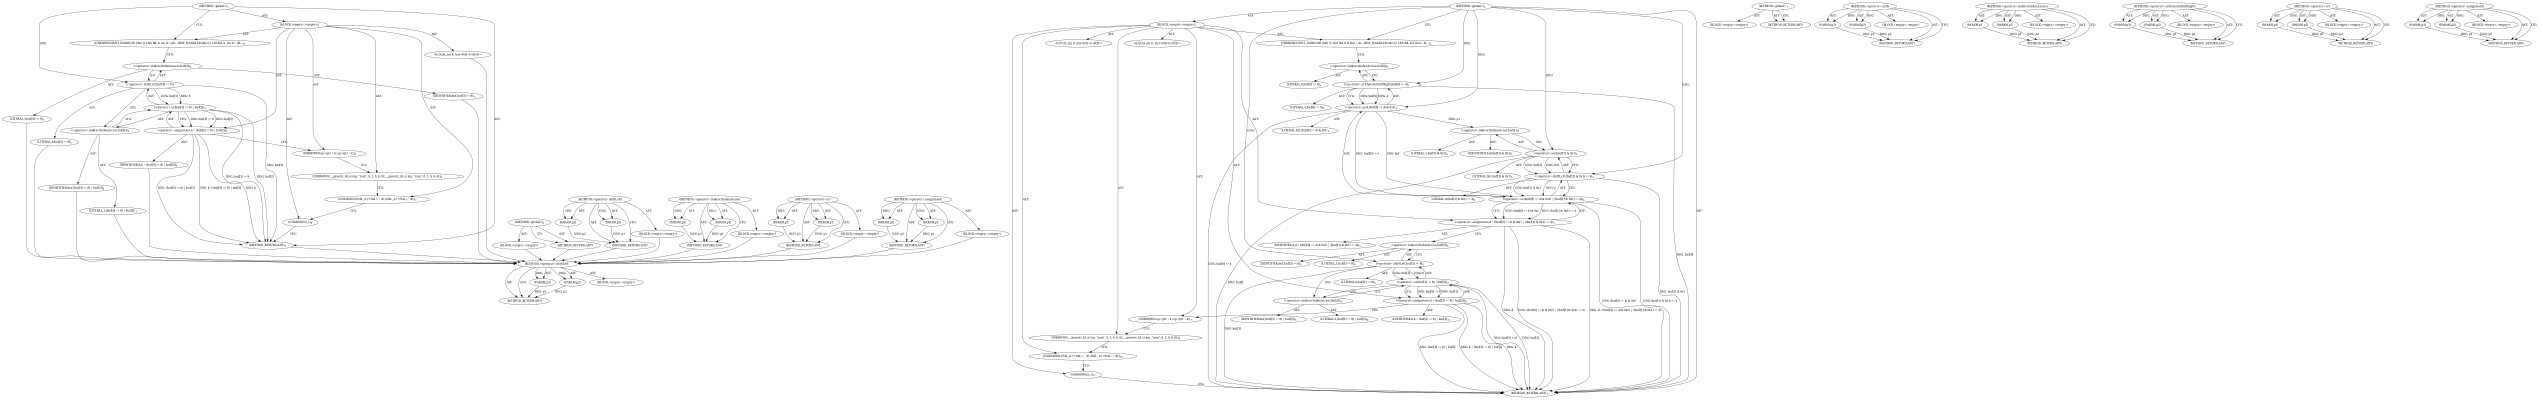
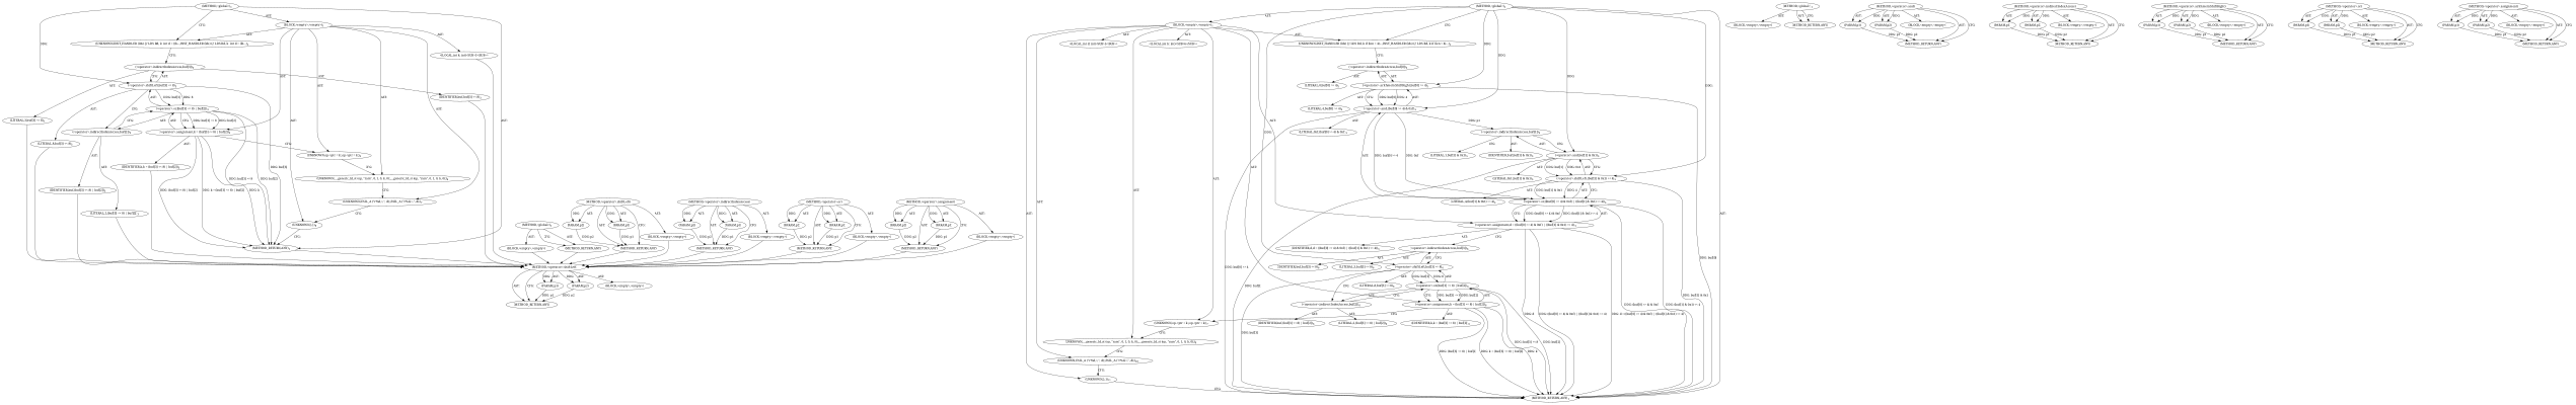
  digraph {
    fontname="Noto Serif"
    node [fontname="Noto Serif"]
    edge [fontname="Noto Serif"]
    n1 [label=<(METHOD,&lt;global&gt;)<SUB>1</SUB>>]
    n2 [label=<(BLOCK,&lt;empty&gt;,&lt;empty&gt;)<SUB>1</SUB>>]
    n3 [label=<(UNKNOWN,INST_HANDLER (lds) {	// LDS Rd, k  	int d = ((b...,INST_HANDLER (lds) {	// LDS Rd, k  	int d = ((b...)<SUB>1</SUB>>]
    n4 [label=<(&lt;operator&gt;.shiftLeft,buf[3] &lt;&lt; 8)<SUB>3</SUB>>]
    n5 [label=<(METHOD_RETURN,ANY)<SUB>1</SUB>>]
    n6 [label="<(LOCAL,int k: int)<SUB>3</SUB>>"]
    n7 [label=<(&lt;operator&gt;.assignment,k = (buf[3] &lt;&lt; 8) | buf[2])<SUB>3</SUB>>]
    n8 [label=<(UNKNOWN,op-&gt;ptr = k;,op-&gt;ptr = k;)<SUB>4</SUB>>]
    n9 [label=<(UNKNOWN,__generic_ld_st (op, &quot;ram&quot;, 0, 1, 0, k, 0);,__generic_ld_st (op, &quot;ram&quot;, 0, 1, 0, k, 0);)<SUB>6</SUB>>]
    n10 [label=<(UNKNOWN,ESIL_A (&quot;r%d,=,&quot;, d);,ESIL_A (&quot;r%d,=,&quot;, d);)<SUB>7</SUB>>]
    n11 [label=<(UNKNOWN,},})<SUB>8</SUB>>]
    n12 [label=<(&lt;operator&gt;.indirectIndexAccess,buf[3])<SUB>3</SUB>>]
    n13 [label=<(&lt;operator&gt;.or,(buf[3] &lt;&lt; 8) | buf[2])<SUB>3</SUB>>]
    n14 [label=<(&lt;operator&gt;.indirectIndexAccess,buf[2])<SUB>3</SUB>>]
    n15 [label=<(LITERAL,8,buf[3] &lt;&lt; 8)<SUB>3</SUB>>]
    n16 [label=<(METHOD,&lt;operator&gt;.shiftLeft)>]
    n17 [label=<(IDENTIFIER,k,k = (buf[3] &lt;&lt; 8) | buf[2])<SUB>3</SUB>>]
    n18 [label=<(IDENTIFIER,buf,buf[3] &lt;&lt; 8)<SUB>3</SUB>>]
    n19 [label=<(LITERAL,3,buf[3] &lt;&lt; 8)<SUB>3</SUB>>]
    n20 [label=<(PARAM,p1)>]
    n21 [label=<(PARAM,p2)>]
    n22 [label=<(BLOCK,&lt;empty&gt;,&lt;empty&gt;)>]
    n23 [label=<(METHOD_RETURN,ANY)>]
    n24 [label=<(IDENTIFIER,buf,(buf[3] &lt;&lt; 8) | buf[2])<SUB>3</SUB>>]
    n25 [label=<(LITERAL,2,(buf[3] &lt;&lt; 8) | buf[2])<SUB>3</SUB>>]
    n26 [label=<(METHOD,&lt;global&gt;)<SUB>1</SUB>>]
    n27 [label=<(BLOCK,&lt;empty&gt;,&lt;empty&gt;)>]
    n28 [label=<(METHOD_RETURN,ANY)>]
    n29 [label=<(METHOD,&lt;operator&gt;.shiftLeft)>]
    n30 [label=<(PARAM,p1)>]
    n31 [label=<(PARAM,p2)>]
    n32 [label=<(BLOCK,&lt;empty&gt;,&lt;empty&gt;)>]
    n33 [label=<(METHOD_RETURN,ANY)>]
    n34 [label=<(METHOD,&lt;operator&gt;.indirectIndexAccess)>]
    n35 [label=<(PARAM,p1)>]
    n36 [label=<(PARAM,p2)>]
    n37 [label=<(BLOCK,&lt;empty&gt;,&lt;empty&gt;)>]
    n38 [label=<(METHOD_RETURN,ANY)>]
    n39 [label=<(METHOD,&lt;operator&gt;.or)>]
    n40 [label=<(PARAM,p1)>]
    n41 [label=<(PARAM,p2)>]
    n42 [label=<(BLOCK,&lt;empty&gt;,&lt;empty&gt;)>]
    n43 [label=<(METHOD_RETURN,ANY)>]
    n44 [label=<(METHOD,&lt;operator&gt;.assignment)>]
    n45 [label=<(PARAM,p1)>]
    n46 [label=<(PARAM,p2)>]
    n47 [label=<(BLOCK,&lt;empty&gt;,&lt;empty&gt;)>]
    n48 [label=<(METHOD_RETURN,ANY)>]
    n49 [label=<(METHOD,&lt;global&gt;)<SUB>1</SUB>>]
    n50 [label=<(BLOCK,&lt;empty&gt;,&lt;empty&gt;)<SUB>1</SUB>>]
    n51 [label=<(UNKNOWN,INST_HANDLER (lds) {	// LDS Rd, k 	if (len &lt; 4)...,INST_HANDLER (lds) {	// LDS Rd, k 	if (len &lt; 4)...)<SUB>1</SUB>>]
    n52 [label=<(&lt;operator&gt;.and,(buf[0] &gt;&gt; 4) &amp; 0xf)<SUB>5</SUB>>]
    n53 [label=<(&lt;operator&gt;.arithmeticShiftRight,buf[0] &gt;&gt; 4)<SUB>5</SUB>>]
    n54 [label=<(&lt;operator&gt;.shiftLeft,(buf[1] &amp; 0x1) &lt;&lt; 4)<SUB>5</SUB>>]
    n55 [label=<(&lt;operator&gt;.and,buf[1] &amp; 0x1)<SUB>5</SUB>>]
    n56 [label=<(&lt;operator&gt;.shiftLeft,buf[3] &lt;&lt; 8)<SUB>6</SUB>>]
    n57 [label=<(METHOD_RETURN,ANY)<SUB>1</SUB>>]
    n58 [label="<(LOCAL,int d: int)<SUB>5</SUB>>"]
    n59 [label=<(&lt;operator&gt;.assignment,d = ((buf[0] &gt;&gt; 4) &amp; 0xf) | ((buf[1] &amp; 0x1) &lt;&lt; 4))<SUB>5</SUB>>]
    n60 [label="<(LOCAL,int k: int)<SUB>6</SUB>>"]
    n61 [label=<(&lt;operator&gt;.assignment,k = (buf[3] &lt;&lt; 8) | buf[2])<SUB>6</SUB>>]
    n62 [label=<(UNKNOWN,op-&gt;ptr = k;,op-&gt;ptr = k;)<SUB>7</SUB>>]
    n63 [label=<(UNKNOWN,__generic_ld_st (op, &quot;ram&quot;, 0, 1, 0, k, 0);,__generic_ld_st (op, &quot;ram&quot;, 0, 1, 0, k, 0);)<SUB>9</SUB>>]
    n64 [label=<(UNKNOWN,ESIL_A (&quot;r%d,=,&quot;, d);,ESIL_A (&quot;r%d,=,&quot;, d);)<SUB>10</SUB>>]
    n65 [label=<(UNKNOWN,},})<SUB>11</SUB>>]
    n66 [label=<(&lt;operator&gt;.indirectIndexAccess,buf[0])<SUB>5</SUB>>]
    n67 [label=<(&lt;operator&gt;.or,((buf[0] &gt;&gt; 4) &amp; 0xf) | ((buf[1] &amp; 0x1) &lt;&lt; 4))<SUB>5</SUB>>]
    n68 [label=<(LITERAL,0xf,(buf[0] &gt;&gt; 4) &amp; 0xf)<SUB>5</SUB>>]
    n69 [label=<(&lt;operator&gt;.indirectIndexAccess,buf[1])<SUB>5</SUB>>]
    n70 [label=<(LITERAL,4,buf[0] &gt;&gt; 4)<SUB>5</SUB>>]
    n71 [label=<(LITERAL,4,(buf[1] &amp; 0x1) &lt;&lt; 4)<SUB>5</SUB>>]
    n72 [label=<(LITERAL,0x1,buf[1] &amp; 0x1)<SUB>5</SUB>>]
    n73 [label=<(&lt;operator&gt;.indirectIndexAccess,buf[3])<SUB>6</SUB>>]
    n74 [label=<(&lt;operator&gt;.or,(buf[3] &lt;&lt; 8) | buf[2])<SUB>6</SUB>>]
    n75 [label=<(&lt;operator&gt;.indirectIndexAccess,buf[2])<SUB>6</SUB>>]
    n76 [label=<(LITERAL,8,buf[3] &lt;&lt; 8)<SUB>6</SUB>>]
    n77 [label=<(IDENTIFIER,d,d = ((buf[0] &gt;&gt; 4) &amp; 0xf) | ((buf[1] &amp; 0x1) &lt;&lt; 4))<SUB>5</SUB>>]
    n78 [label=<(IDENTIFIER,k,k = (buf[3] &lt;&lt; 8) | buf[2])<SUB>6</SUB>>]
    n79 [label=<(LITERAL,0,buf[0] &gt;&gt; 4)<SUB>5</SUB>>]
    n80 [label=<(IDENTIFIER,buf,buf[3] &lt;&lt; 8)<SUB>6</SUB>>]
    n81 [label=<(LITERAL,3,buf[3] &lt;&lt; 8)<SUB>6</SUB>>]
    n82 [label=<(IDENTIFIER,buf,buf[1] &amp; 0x1)<SUB>5</SUB>>]
    n83 [label=<(LITERAL,1,buf[1] &amp; 0x1)<SUB>5</SUB>>]
    n84 [label=<(IDENTIFIER,buf,(buf[3] &lt;&lt; 8) | buf[2])<SUB>6</SUB>>]
    n85 [label=<(LITERAL,2,(buf[3] &lt;&lt; 8) | buf[2])<SUB>6</SUB>>]
    n86 [label=<(METHOD,&lt;global&gt;)<SUB>1</SUB>>]
    n87 [label=<(BLOCK,&lt;empty&gt;,&lt;empty&gt;)>]
    n88 [label=<(METHOD_RETURN,ANY)>]
    n89 [label=<(METHOD,&lt;operator&gt;.and)>]
    n90 [label=<(PARAM,p1)>]
    n91 [label=<(PARAM,p2)>]
    n92 [label=<(BLOCK,&lt;empty&gt;,&lt;empty&gt;)>]
    n93 [label=<(METHOD_RETURN,ANY)>]
    n94 [label=<(METHOD,&lt;operator&gt;.indirectIndexAccess)>]
    n95 [label=<(PARAM,p1)>]
    n96 [label=<(PARAM,p2)>]
    n97 [label=<(BLOCK,&lt;empty&gt;,&lt;empty&gt;)>]
    n98 [label=<(METHOD_RETURN,ANY)>]
    n99 [label=<(METHOD,&lt;operator&gt;.arithmeticShiftRight)>]
    n100 [label=<(PARAM,p1)>]
    n101 [label=<(PARAM,p2)>]
    n102 [label=<(BLOCK,&lt;empty&gt;,&lt;empty&gt;)>]
    n103 [label=<(METHOD_RETURN,ANY)>]
    n104 [label=<(METHOD,&lt;operator&gt;.or)>]
    n105 [label=<(PARAM,p1)>]
    n106 [label=<(PARAM,p2)>]
    n107 [label=<(BLOCK,&lt;empty&gt;,&lt;empty&gt;)>]
    n108 [label=<(METHOD_RETURN,ANY)>]
    n109 [label=<(METHOD,&lt;operator&gt;.assignment)>]
    n110 [label=<(PARAM,p1)>]
    n111 [label=<(PARAM,p2)>]
    n112 [label=<(BLOCK,&lt;empty&gt;,&lt;empty&gt;)>]
    n113 [label=<(METHOD_RETURN,ANY)>]
    n1 -> n2 [label="AST: "]
    n1 -> n3 [label="CFG: "]
    n1 -> n4 [label="DDG: "]
    n1 -> n5 [label="AST: "]
    n2 -> n3 [label="AST: "]
    n2 -> n6 [label="AST: "]
    n2 -> n7 [label="AST: "]
    n2 -> n8 [label="AST: "]
    n2 -> n9 [label="AST: "]
    n2 -> n10 [label="AST: "]
    n2 -> n11 [label="AST: "]
    n3 -> n12 [label="CFG: "]
    n4 -> n5 [label="DDG: buf[3]"]
    n4 -> n12 [label="AST: "]
    n4 -> n13 [label="DDG: buf[3]"]
    n4 -> n13 [label="DDG: 8"]
    n4 -> n14 [label="CFG: "]
    n4 -> n15 [label="AST: "]
    n5 -> n16
    n6 -> n16
    n7 -> n5 [label="DDG: k"]
    n7 -> n5 [label="DDG: (buf[3] &lt;&lt; 8) | buf[2]"]
    n7 -> n5 [label="DDG: k = (buf[3] &lt;&lt; 8) | buf[2]"]
    n7 -> n8 [label="CFG: "]
    n7 -> n13 [label="AST: "]
    n7 -> n17 [label="AST: "]
    n8 -> n9 [label="CFG: "]
    n9 -> n10 [label="CFG: "]
    n10 -> n11 [label="CFG: "]
    n11 -> n5 [label="CFG: "]
    n12 -> n4 [label="CFG: "]
    n12 -> n18 [label="AST: "]
    n12 -> n19 [label="AST: "]
    n13 -> n4 [label="AST: "]
    n13 -> n5 [label="DDG: buf[3] &lt;&lt; 8"]
    n13 -> n5 [label="DDG: buf[2]"]
    n13 -> n7 [label="CFG: "]
    n13 -> n7 [label="DDG: buf[3] &lt;&lt; 8"]
    n13 -> n7 [label="DDG: buf[2]"]
    n13 -> n14 [label="AST: "]
    n14 -> n13 [label="CFG: "]
    n14 -> n24 [label="AST: "]
    n14 -> n25 [label="AST: "]
    n15 -> n16
    n16 -> n20 [label="AST: "]
    n16 -> n20 [label="DDG: "]
    n16 -> n21 [label="AST: "]
    n16 -> n21 [label="DDG: "]
    n16 -> n22 [label="AST: "]
    n16 -> n23 [label="AST: "]
    n16 -> n23 [label="CFG: "]
    n17 -> n16
    n18 -> n16
    n19 -> n16
    n20 -> n23 [label="DDG: p1"]
    n21 -> n23 [label="DDG: p2"]
    n24 -> n16
    n25 -> n16
    n26 -> n27 [label="AST: "]
    n26 -> n28 [label="AST: "]
    n26 -> n28 [label="CFG: "]
    n27 -> n16
    n28 -> n16
    n29 -> n30 [label="AST: "]
    n29 -> n30 [label="DDG: "]
    n29 -> n31 [label="AST: "]
    n29 -> n31 [label="DDG: "]
    n29 -> n32 [label="AST: "]
    n29 -> n33 [label="AST: "]
    n29 -> n33 [label="CFG: "]
    n30 -> n33 [label="DDG: p1"]
    n31 -> n33 [label="DDG: p2"]
    n32 -> n16
    n33 -> n16
    n34 -> n35 [label="AST: "]
    n34 -> n35 [label="DDG: "]
    n34 -> n36 [label="AST: "]
    n34 -> n36 [label="DDG: "]
    n34 -> n37 [label="AST: "]
    n34 -> n38 [label="AST: "]
    n34 -> n38 [label="CFG: "]
    n35 -> n38 [label="DDG: p1"]
    n36 -> n38 [label="DDG: p2"]
    n37 -> n16
    n38 -> n16
    n39 -> n40 [label="AST: "]
    n39 -> n40 [label="DDG: "]
    n39 -> n41 [label="AST: "]
    n39 -> n41 [label="DDG: "]
    n39 -> n42 [label="AST: "]
    n39 -> n43 [label="AST: "]
    n39 -> n43 [label="CFG: "]
    n40 -> n43 [label="DDG: p1"]
    n41 -> n43 [label="DDG: p2"]
    n42 -> n16
    n43 -> n16
    n44 -> n45 [label="AST: "]
    n44 -> n45 [label="DDG: "]
    n44 -> n46 [label="AST: "]
    n44 -> n46 [label="DDG: "]
    n44 -> n47 [label="AST: "]
    n44 -> n48 [label="AST: "]
    n44 -> n48 [label="CFG: "]
    n45 -> n48 [label="DDG: p1"]
    n46 -> n48 [label="DDG: p2"]
    n47 -> n16
    n48 -> n16
    n49 -> n50 [label="AST: "]
    n49 -> n51 [label="CFG: "]
    n49 -> n52 [label="DDG: "]
    n49 -> n53 [label="DDG: "]
    n49 -> n54 [label="DDG: "]
    n49 -> n55 [label="DDG: "]
    n49 -> n56 [label="DDG: "]
    n49 -> n57 [label="AST: "]
    n50 -> n51 [label="AST: "]
    n50 -> n58 [label="AST: "]
    n50 -> n59 [label="AST: "]
    n50 -> n60 [label="AST: "]
    n50 -> n61 [label="AST: "]
    n50 -> n62 [label="AST: "]
    n50 -> n63 [label="AST: "]
    n50 -> n64 [label="AST: "]
    n50 -> n65 [label="AST: "]
    n51 -> n66 [label="CFG: "]
    n52 -> n53 [label="AST: "]
    n52 -> n57 [label="DDG: buf[0] &gt;&gt; 4"]
    n52 -> n67 [label="DDG: buf[0] &gt;&gt; 4"]
    n52 -> n67 [label="DDG: 0xf"]
    n52 -> n68 [label="AST: "]
    n52 -> n69 [label="DDG: p1"]
    n53 -> n52 [label="CFG: "]
    n53 -> n52 [label="DDG: buf[0]"]
    n53 -> n52 [label="DDG: 4"]
    n53 -> n57 [label="DDG: buf[0]"]
    n53 -> n66 [label="AST: "]
    n53 -> n70 [label="AST: "]
    n54 -> n55 [label="AST: "]
    n54 -> n57 [label="DDG: buf[1] &amp; 0x1"]
    n54 -> n67 [label="CFG: "]
    n54 -> n67 [label="DDG: buf[1] &amp; 0x1"]
    n54 -> n67 [label="DDG: 4"]
    n54 -> n71 [label="AST: "]
    n55 -> n54 [label="CFG: "]
    n55 -> n54 [label="DDG: buf[1]"]
    n55 -> n54 [label="DDG: 0x1"]
    n55 -> n57 [label="DDG: buf[1]"]
    n55 -> n69 [label="AST: "]
    n55 -> n72 [label="AST: "]
    n56 -> n57 [label="DDG: buf[3]"]
    n56 -> n73 [label="AST: "]
    n56 -> n74 [label="DDG: buf[3]"]
    n56 -> n74 [label="DDG: 8"]
    n56 -> n75 [label="CFG: "]
    n56 -> n76 [label="AST: "]
    n59 -> n57 [label="DDG: d"]
    n59 -> n57 [label="DDG: ((buf[0] &gt;&gt; 4) &amp; 0xf) | ((buf[1] &amp; 0x1) &lt;&lt; 4)"]
    n59 -> n57 [label="DDG: d = ((buf[0] &gt;&gt; 4) &amp; 0xf) | ((buf[1] &amp; 0x1) &lt;&lt; 4)"]
    n59 -> n67 [label="AST: "]
    n59 -> n73 [label="CFG: "]
    n59 -> n77 [label="AST: "]
    n61 -> n57 [label="DDG: k"]
    n61 -> n57 [label="DDG: (buf[3] &lt;&lt; 8) | buf[2]"]
    n61 -> n57 [label="DDG: k = (buf[3] &lt;&lt; 8) | buf[2]"]
    n61 -> n62 [label="CFG: "]
    n61 -> n74 [label="AST: "]
    n61 -> n78 [label="AST: "]
    n62 -> n63 [label="CFG: "]
    n63 -> n64 [label="CFG: "]
    n64 -> n65 [label="CFG: "]
    n65 -> n57 [label="CFG: "]
-   n66 -> n53 [label="CFG: "]
+   n66 -> n53 [label="AST: "]
    n66 -> n79 [label="AST: "]
    n67 -> n52 [label="AST: "]
    n67 -> n54 [label="AST: "]
    n67 -> n57 [label="DDG: (buf[0] &gt;&gt; 4) &amp; 0xf"]
    n67 -> n57 [label="DDG: (buf[1] &amp; 0x1) &lt;&lt; 4"]
    n67 -> n59 [label="CFG: "]
    n67 -> n59 [label="DDG: (buf[0] &gt;&gt; 4) &amp; 0xf"]
    n67 -> n59 [label="DDG: (buf[1] &amp; 0x1) &lt;&lt; 4"]
    n69 -> n55 [label="CFG: "]
    n69 -> n82 [label="AST: "]
-   n69 -> n83 [label="AST: "]
+   n69 -> n83 [label="CFG: "]
    n73 -> n56 [label="CFG: "]
    n73 -> n80 [label="AST: "]
    n73 -> n81 [label="AST: "]
    n74 -> n56 [label="AST: "]
    n74 -> n57 [label="DDG: buf[3] &lt;&lt; 8"]
    n74 -> n57 [label="DDG: buf[2]"]
    n74 -> n61 [label="CFG: "]
    n74 -> n61 [label="DDG: buf[3] &lt;&lt; 8"]
    n74 -> n61 [label="DDG: buf[2]"]
    n74 -> n75 [label="AST: "]
    n75 -> n74 [label="CFG: "]
    n75 -> n84 [label="AST: "]
    n75 -> n85 [label="AST: "]
    n86 -> n87 [label="AST: "]
    n86 -> n88 [label="AST: "]
    n86 -> n88 [label="CFG: "]
    n89 -> n90 [label="AST: "]
    n89 -> n90 [label="DDG: "]
    n89 -> n91 [label="AST: "]
    n89 -> n91 [label="DDG: "]
    n89 -> n92 [label="AST: "]
    n89 -> n93 [label="AST: "]
    n89 -> n93 [label="CFG: "]
    n90 -> n93 [label="DDG: p1"]
    n91 -> n93 [label="DDG: p2"]
    n94 -> n95 [label="AST: "]
    n94 -> n95 [label="DDG: "]
    n94 -> n96 [label="AST: "]
    n94 -> n96 [label="DDG: "]
    n94 -> n97 [label="AST: "]
    n94 -> n98 [label="AST: "]
    n94 -> n98 [label="CFG: "]
    n95 -> n98 [label="DDG: p1"]
    n96 -> n98 [label="DDG: p2"]
    n99 -> n100 [label="AST: "]
    n99 -> n100 [label="DDG: "]
    n99 -> n101 [label="AST: "]
    n99 -> n101 [label="DDG: "]
    n99 -> n102 [label="AST: "]
    n99 -> n103 [label="AST: "]
    n99 -> n103 [label="CFG: "]
    n100 -> n103 [label="DDG: p1"]
    n101 -> n103 [label="DDG: p2"]
    n104 -> n105 [label="AST: "]
    n104 -> n105 [label="DDG: "]
    n104 -> n106 [label="AST: "]
    n104 -> n106 [label="DDG: "]
    n104 -> n107 [label="AST: "]
    n104 -> n108 [label="AST: "]
    n104 -> n108 [label="CFG: "]
    n105 -> n108 [label="DDG: p1"]
    n106 -> n108 [label="DDG: p2"]
    n109 -> n110 [label="AST: "]
    n109 -> n110 [label="DDG: "]
    n109 -> n111 [label="AST: "]
    n109 -> n111 [label="DDG: "]
    n109 -> n112 [label="AST: "]
    n109 -> n113 [label="AST: "]
    n109 -> n113 [label="CFG: "]
    n110 -> n113 [label="DDG: p1"]
    n111 -> n113 [label="DDG: p2"]
  }
